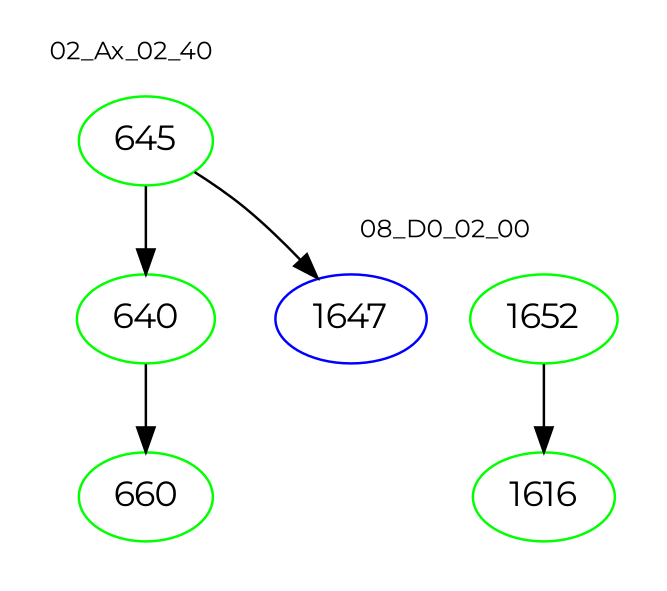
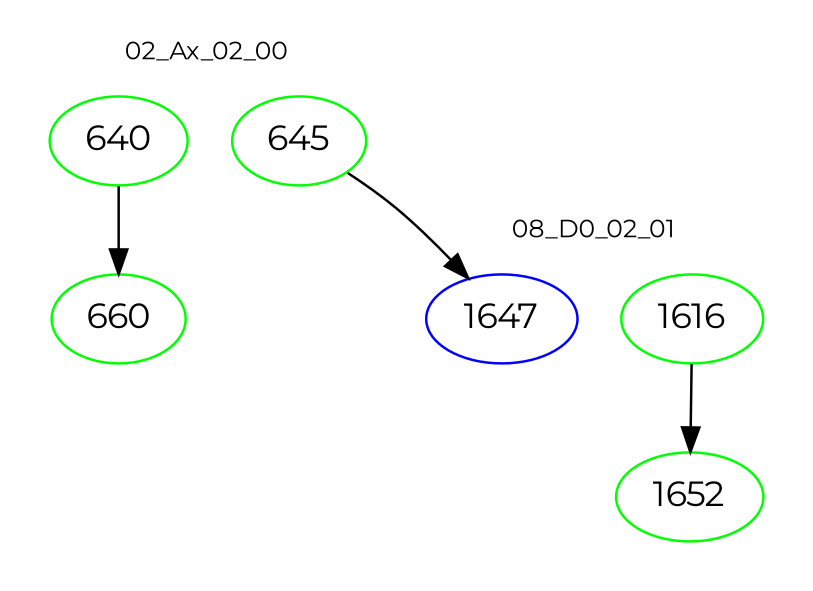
  digraph {
    fontname=Montserrat
    node [color=green fontname=Montserrat]
    edge [color=black fontname=Montserrat]
    n1 [label=645]
    n2 [label=640]
    n3 [label=660]
    n4 [label=1652]
    n5 [label=1616]
    n6 [color=blue label=1647]
    subgraph cluster_1 {
      color=white
      fontsize=10
-     label="02_Ax_02_40"
+     label="02_Ax_02_00"
      n1
      n2
      n3
    }
    subgraph cluster_2 {
      color=white
      fontsize=10
-     label="08_D0_02_00"
+     label="08_D0_02_01"
      n4
      n5
      n6
    }
-   n1 -> n2
    n1 -> n6
    n2 -> n3
-   n4 -> n5
+   n5 -> n4
  }
